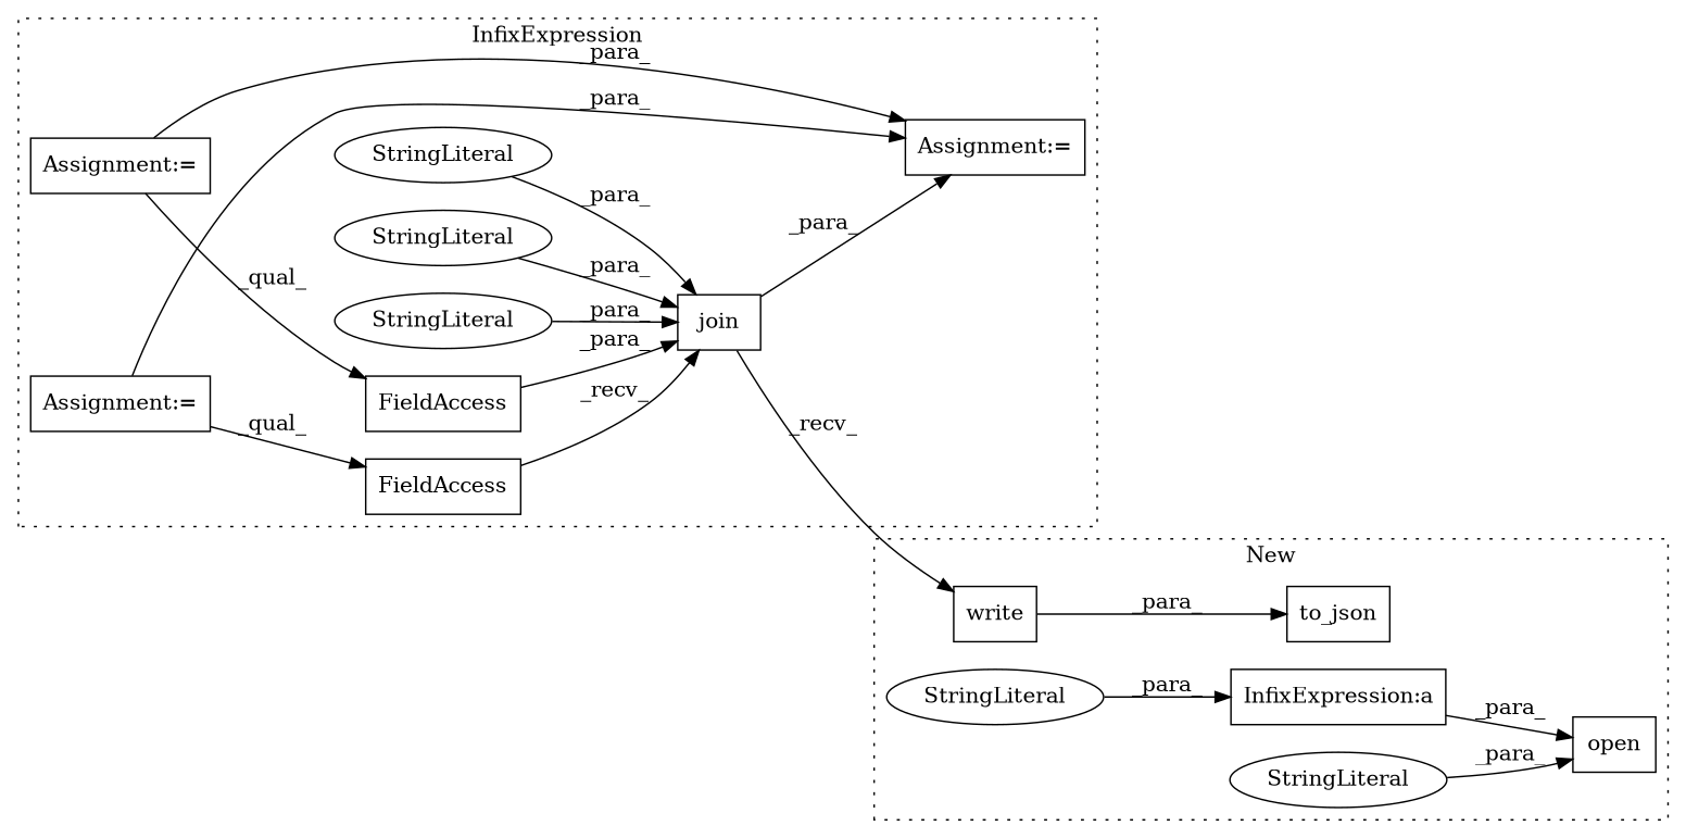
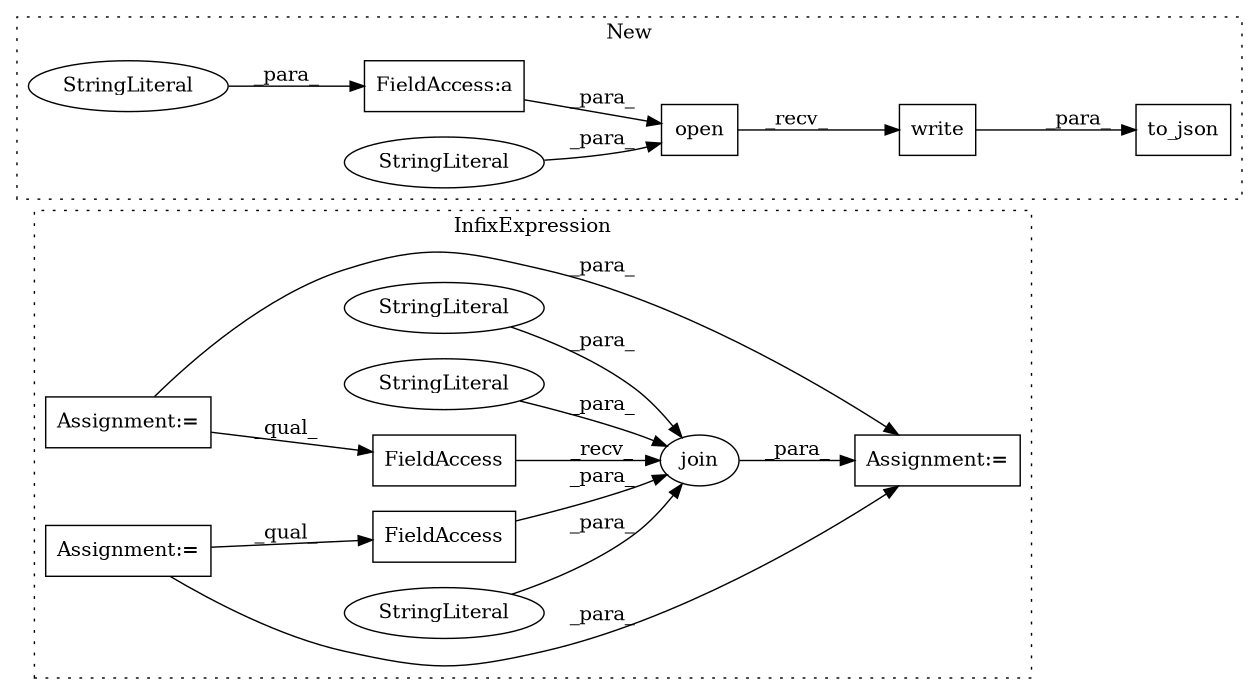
  digraph {
    rankdir=LR
    node [a=45 l="5,1" shape=box]
-   n1 [a=32 label=join s="3438,3490"]
+   n1 [a=32 label=join s="3438,3490" shape=ellipse]
    n2 [a=22 l=7 label=FieldAccess s=3430]
    n3 [a=7 l=2 label="Assignment:=" s=823]
    n4 [a=7 l=10 label="Assignment:=" s=992]
    n5 [a=22 l=15 label=FieldAccess s=3443]
    n6 [a=7 l=1 label="Assignment:=" s=3429]
    n7 [l=9 label=StringLiteral s=3466 shape=ellipse]
    n8 [l=6 label=StringLiteral s=3459 shape=ellipse]
    n9 [l=5 label=StringLiteral s=3476 shape=ellipse]
    n10 [a=32 l=9 label=to_json s=3366]
    n11 [a=32 l="6,1" label=write s="3354,3375"]
-   n12 [a=27 l=3 label="InfixExpression:a" s=3338]
+   n12 [a=27 l=3 label="FieldAccess:a" s=3338]
    n13 [l=7 label=StringLiteral s=3341 shape=ellipse]
    n14 [a=32 label=open s="3325,3352"]
    n15 [l=3 label=StringLiteral s=3349 shape=ellipse]
    subgraph cluster_1 {
      label=InfixExpression
      style=dotted
      n1
      n2
      n3
      n4
      n5
      n6
      n7
      n8
      n9
    }
    subgraph cluster_2 {
      label=New
      style=dotted
      n10
      n11
      n12
      n13
      n14
      n15
    }
    n1 -> n6 [label=_para_]
    n2 -> n1 [label=_recv_]
    n3 -> n2 [label=_qual_]
    n3 -> n6 [label=_para_]
    n4 -> n5 [label=_qual_]
    n4 -> n6 [label=_para_]
    n5 -> n1 [label=_para_]
    n7 -> n1 [label=_para_]
    n8 -> n1 [label=_para_]
    n9 -> n1 [label=_para_]
    n11 -> n10 [label=_para_]
    n12 -> n14 [label=_para_]
    n13 -> n12 [label=_para_]
-   n1 -> n11 [label=_recv_]
+   n14 -> n11 [label=_recv_]
    n15 -> n14 [label=_para_]
  }
